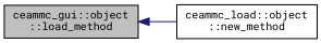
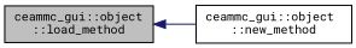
  digraph {
    rankdir=LR
    fontname="Roboto Mono"
    node [color=black fontname="Roboto Mono" fontsize=10 shape=record style=filled]
    n1 [fillcolor=grey75 fontcolor=black height=0.2 label="ceammc_gui::object\l::load_method" width=0.4]
-   n2 [fillcolor=white height=0.2 label="ceammc_load::object\l::new_method" width=0.4]
+   n2 [fillcolor=white height=0.2 label="ceammc_gui::object\l::new_method" width=0.4]
    n1 -> n2 [color=midnightblue dir=back fontname="Roboto Mono" fontsize=10 labelfontname=Helvetica labelfontsize=10 style=solid]
  }
